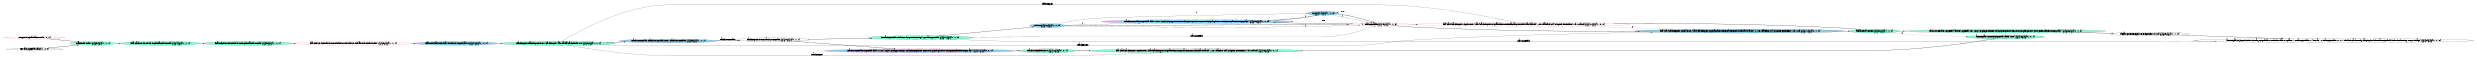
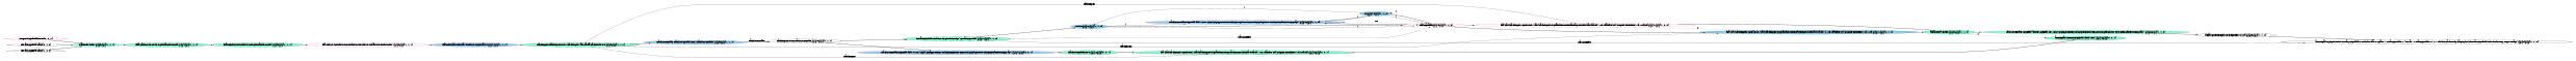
  digraph {
    rankdir=LR
    node [color=black fillcolor=aquamarine shape=ellipse style=filled]
    edge [style=bold]
    n1 [color=deeppink fillcolor=skyblue label="searchSourceBuilder.scriptField(\"field\" + 0,new Script(ScriptType.INLINE,MockScriptEngine.NAME,CustomScriptPlugin.DUMMY_SCRIPT,Collections.emptyMap()))@@@11@@@['0', '0', '1']"]
    n2 [label="searchSourceBuilder.size(0)@@@12@@@['0', '0', '1']"]
    n3 [label="final ShardSearchRequest request = new ShardSearchRequest(OriginalIndices.NONE,searchRequest,indexShard.shardId(),1,new AliasFilter(null,Strings.EMPTY_ARRAY),1.0f,-1,null,null)@@@13@@@['0', '0', '1']"]
    n4 [color=deeppink fillcolor=white label="testIgnoreScriptfieldIfSizeZero['0', '0', '1']" shape=diamond]
    n5 [color=deeppink label="createIndex(\"index\")@@@3@@@['1', '1', '1']"]
    n6 [label="final SearchService service = getInstanceFromNode()@@@4@@@['1', '1', '1']"]
    n7 [label="assertNotNull(context)@@@20@@@['1', '1', '0']"]
    n8 [label="assertEquals(0,context.scriptFields().fields().size())@@@16@@@['0', '0', '1']"]
    n9 [color=deeppink label="searchSourceBuilder.scriptField(\"anotherScriptField\",new Script(ScriptType.INLINE,MockScriptEngine.NAME,CustomScriptPlugin.DUMMY_SCRIPT,Collections.emptyMap()))@@@22@@@['1', '1', '0']"]
    n10 [fillcolor=white label="IllegalArgumentException ex = expectThrows(,null)@@@23@@@['1', '1', '0']"]
    n11 [color=deeppink fillcolor=white label="final IndexService indexService = indicesService.indexServiceSafe(resolveIndex(\"index\"))@@@6@@@['1', '1', '1']"]
    n12 [color=deeppink fillcolor=skyblue label="final IndexShard indexShard = indexService.getShard(0)@@@7@@@['1', '1', '1']"]
    n13 [label="SearchRequest searchRequest = new SearchRequest().allowPartialSearchResults(true)@@@8@@@['1', '1', '1']"]
    n14 [fillcolor=skyblue label="int i = 0@@@12@@@['1', '1', '0']"]
    n15 [color=deeppink fillcolor=skyblue label="searchSourceBuilder.scriptField(\"field\" + i,new Script(ScriptType.INLINE,MockScriptEngine.NAME,CustomScriptPlugin.DUMMY_SCRIPT,Collections.emptyMap()))@@@15@@@['1', '1', '0']"]
    n16 [color=deeppink fillcolor=white label="i < maxScriptFields@@@13@@@['1', '1', '0']" shape=diamond]
    n17 [fillcolor=skyblue label="i++@@@14@@@['1', '1', '0']"]
    n18 [fillcolor=skyblue label="final ShardSearchRequest request = new ShardSearchRequest(OriginalIndices.NONE,searchRequest,indexShard.shardId(),0,1,new AliasFilter(null,Strings.EMPTY_ARRAY),1.0f,-1,null)@@@17@@@['0', '1', '0']"]
    n19 [color=deeppink fillcolor=white label="final ShardSearchRequest request = new ShardSearchRequest(OriginalIndices.NONE,searchRequest,indexShard.shardId(),1,new AliasFilter(null,Strings.EMPTY_ARRAY),1.0f,-1,null,null)@@@17@@@['1', '0', '0']"]
    n20 [label="final IndicesService indicesService = getInstanceFromNode()@@@5@@@['1', '1', '1']"]
    n21 [label="int maxScriptFields = indexService.getIndexSettings().getMaxScriptFields()@@@11@@@['1', '1', '0']"]
    n22 [fillcolor=white label="assertEquals(\"Trying to retrieve too many script_fields. Must be less than or equal to: (\" + maxScriptFields + \"( but was (\" + (maxScriptFields + 1) + \"(. This limit can be set by changing the (index.max_script_fields( index level setting.\",ex.getMessage())@@@24@@@['1', '1', '0']"]
    n23 [fillcolor=white label="searchRequest.source(searchSourceBuilder)@@@10@@@['1', '1', '1']"]
+   n24 [fillcolor=white label="testMaxScriptFieldsSearch['0', '1', '0']" shape=diamond]
    n25 [color=deeppink fillcolor=skyblue label="SearchSourceBuilder searchSourceBuilder = new SearchSourceBuilder()@@@9@@@['1', '1', '1']"]
    n26 [fillcolor=white label="testMaxScriptFieldsSearch['1', '0', '0']" shape=diamond]
    n1 -> n2
    n2 -> n3
    n3 -> n8
    n4 -> n5
    n5 -> n6
    n6 -> n20
    n7 -> n8 [label=0 style=dashed]
    n7 -> n9
    n9 -> n10
    n10 -> n22
    n11 -> n12
    n12 -> n13
    n13 -> n3 [label=searchRequest style=solid]
    n13 -> n18 [label=searchRequest style=solid]
    n13 -> n19 [label=searchRequest style=solid]
    n13 -> n25
    n14 -> n15 [label=i style=solid]
    n14 -> n16
    n14 -> n16 [label=i style=solid]
-   n14 -> n17 [label=i style=solid]
+   n17 -> n14 [label=i style=solid]
    n15 -> n17
    n16 -> n15
    n16 -> n15 [label=true style=dotted]
-   n16 -> n17 [label=true style=dotted]
+   n16 -> n17 [label=i style=dotted]
    n16 -> n18
    n16 -> n19
    n17 -> n15 [label=i style=solid]
    n17 -> n16 [label=i style=solid]
    n17 -> n16
    n18 -> n7
    n19 -> n7
    n19 -> n18 [label=0 style=dashed]
    n20 -> n11
    n21 -> n14
    n21 -> n16 [label=maxScriptFields style=solid]
    n21 -> n22 [label=maxScriptFields style=solid]
    n23 -> n1
    n23 -> n21
+   n24 -> n5
    n25 -> n23 [label=searchSourceBuilder style=solid]
    n25 -> n23
    n26 -> n5
  }
